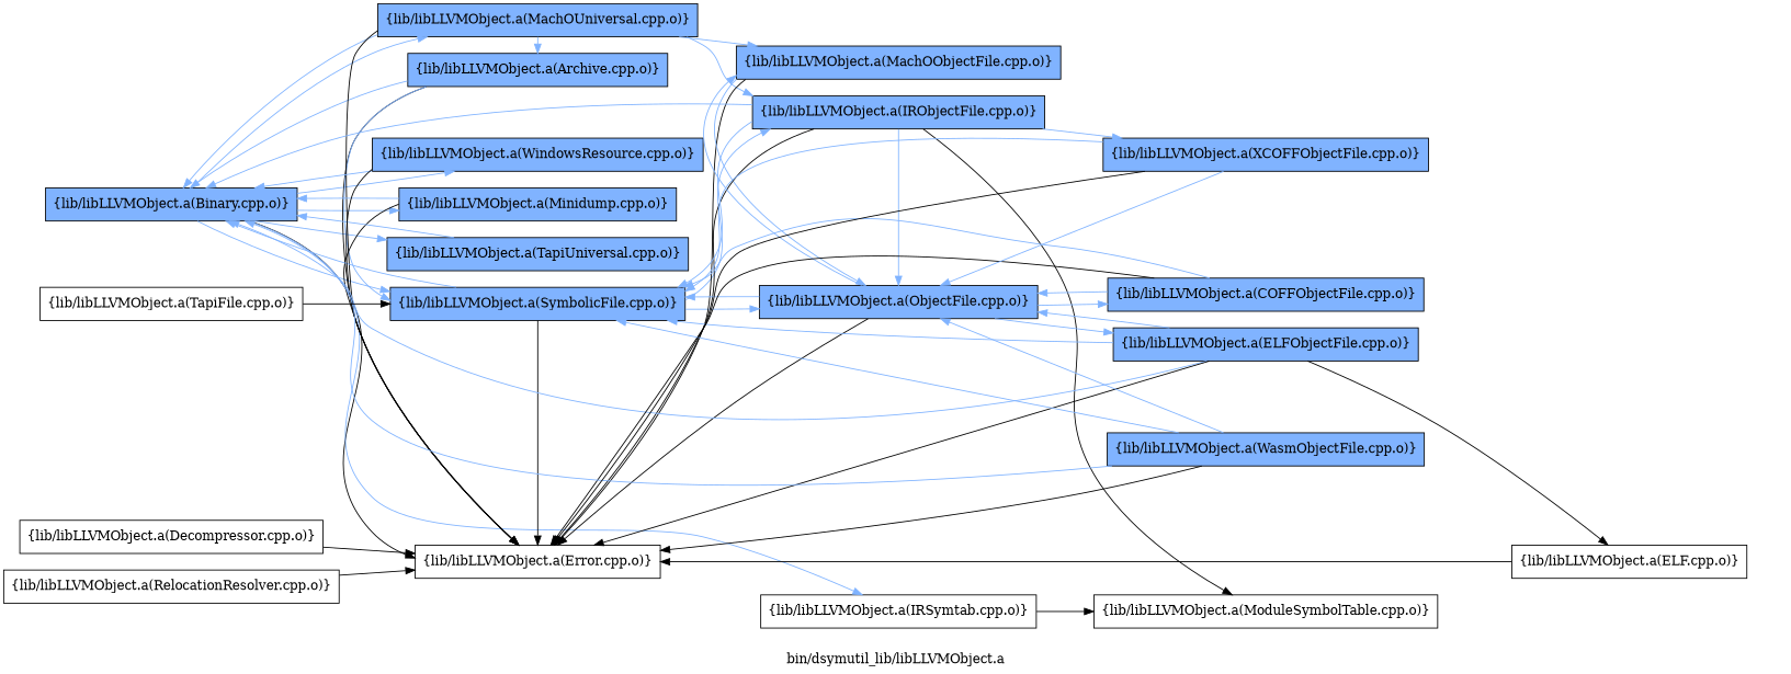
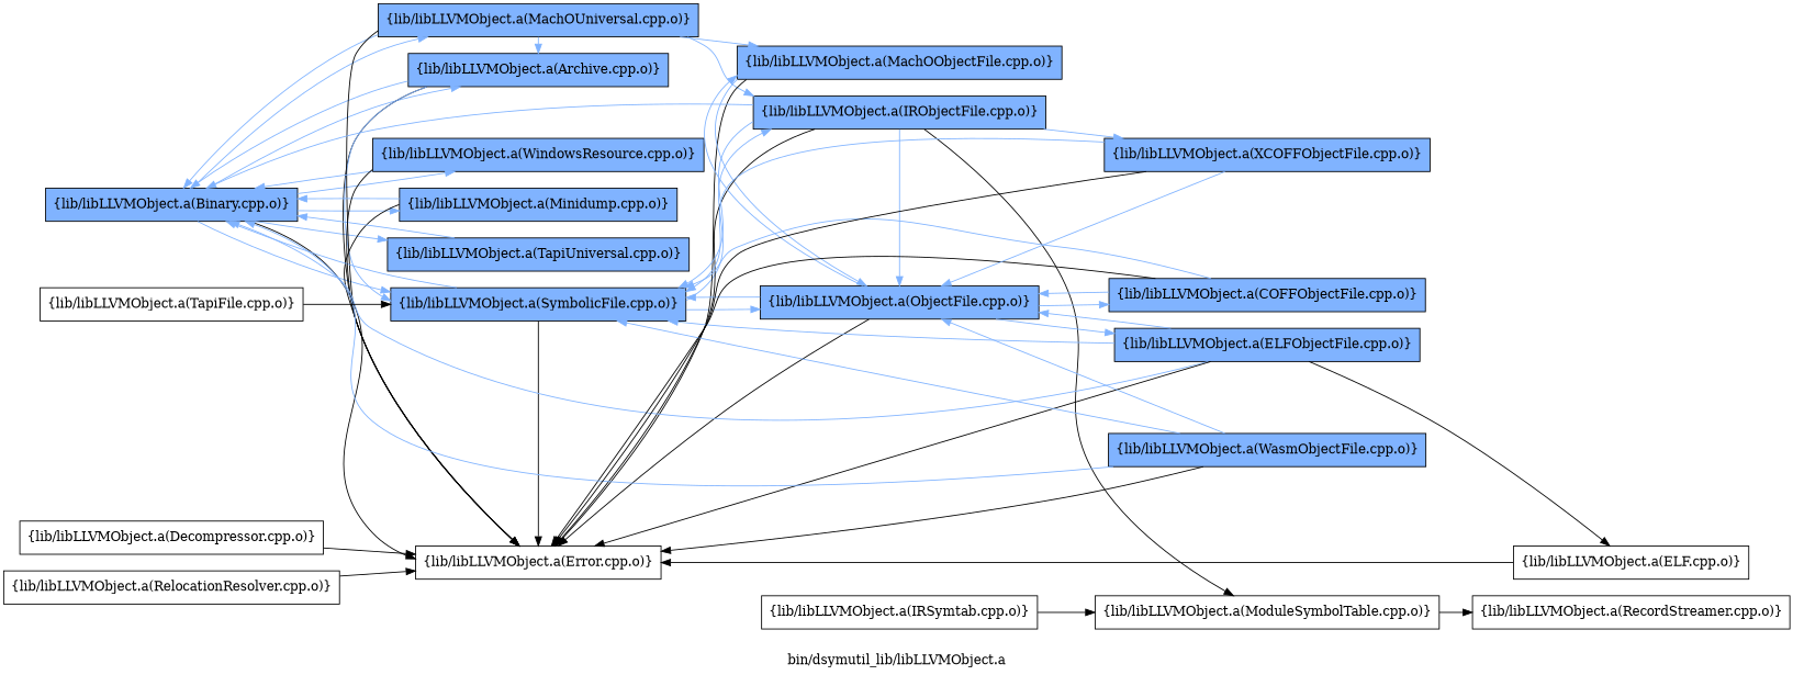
  digraph {
    label="bin/dsymutil_lib/libLLVMObject.a"
    rankdir=LR
    node [fillcolor="0.600000 0.5 1" group=1 shape=box style=filled]
    edge [color="0.600000 0.5 1"]
    n1 [label="{lib/libLLVMObject.a(Binary.cpp.o)}"]
    n2 [label="{lib/libLLVMObject.a(Archive.cpp.o)}"]
    n3 [group=0 label="{lib/libLLVMObject.a(Error.cpp.o)}" fillcolor="" style=""]
    n4 [label="{lib/libLLVMObject.a(MachOUniversal.cpp.o)}"]
    n5 [label="{lib/libLLVMObject.a(Minidump.cpp.o)}"]
    n6 [label="{lib/libLLVMObject.a(SymbolicFile.cpp.o)}"]
    n7 [label="{lib/libLLVMObject.a(TapiUniversal.cpp.o)}"]
    n8 [label="{lib/libLLVMObject.a(WindowsResource.cpp.o)}"]
    n9 [label="{lib/libLLVMObject.a(MachOObjectFile.cpp.o)}"]
    n10 [label="{lib/libLLVMObject.a(IRObjectFile.cpp.o)}"]
    n11 [label="{lib/libLLVMObject.a(ObjectFile.cpp.o)}"]
    n12 [group=0 label="{lib/libLLVMObject.a(ModuleSymbolTable.cpp.o)}" fillcolor="" style=""]
    n13 [label="{lib/libLLVMObject.a(ELFObjectFile.cpp.o)}"]
    n14 [label="{lib/libLLVMObject.a(COFFObjectFile.cpp.o)}"]
    n15 [label="{lib/libLLVMObject.a(WasmObjectFile.cpp.o)}"]
    n16 [label="{lib/libLLVMObject.a(XCOFFObjectFile.cpp.o)}"]
+   n17 [group=0 label="{lib/libLLVMObject.a(RecordStreamer.cpp.o)}" fillcolor="" style=""]
    n18 [group=0 label="{lib/libLLVMObject.a(ELF.cpp.o)}" fillcolor="" style=""]
    n19 [group=0 label="{lib/libLLVMObject.a(Decompressor.cpp.o)}" fillcolor="" style=""]
    n20 [group=0 label="{lib/libLLVMObject.a(RelocationResolver.cpp.o)}" fillcolor="" style=""]
    n21 [group=0 label="{lib/libLLVMObject.a(IRSymtab.cpp.o)}" fillcolor="" style=""]
    n22 [group=0 label="{lib/libLLVMObject.a(TapiFile.cpp.o)}" fillcolor="" style=""]
    subgraph sub_1 {
      rank=same
      n1
    }
    subgraph sub_2 {
      rank=same
      n2
      n3
      n4
      n5
      n6
      n7
      n8
    }
    subgraph sub_3 {
      rank=same
      n9
      n10
      n11
    }
    subgraph sub_4 {
      rank=same
      n12
      n13
      n14
      n15
      n16
    }
    subgraph sub_5 {
      rank=same
      n1
    }
    subgraph sub_6 {
      rank=same
      n2
      n3
      n4
      n5
      n6
      n7
      n8
    }
    subgraph sub_7 {
      rank=same
      n9
      n10
      n11
    }
    subgraph sub_8 {
      rank=same
      n12
      n13
      n14
      n15
      n16
    }
-   n1 -> n21
+   n1 -> n2
    n1 -> n3 [color=""]
    n1 -> n4
    n1 -> n5
    n1 -> n6
    n1 -> n7
    n1 -> n8
    n2 -> n1
    n2 -> n3 [color=""]
    n2 -> n6
    n4 -> n1
    n4 -> n2
    n4 -> n3 [color=""]
    n4 -> n9
    n4 -> n10
    n5 -> n1
    n5 -> n3 [color=""]
    n6 -> n1
    n6 -> n3 [color=""]
    n6 -> n10
    n6 -> n11
    n7 -> n1
    n8 -> n1
    n8 -> n3 [color=""]
    n9 -> n3 [color=""]
    n9 -> n11
    n10 -> n1
    n10 -> n3 [color=""]
    n10 -> n6
    n10 -> n11
    n10 -> n12 [color=""]
    n10 -> n16
    n11 -> n3 [color=""]
    n11 -> n6
    n11 -> n9
    n11 -> n13
    n11 -> n14
+   n12 -> n17 [color=""]
    n13 -> n1
    n13 -> n3 [color=""]
    n13 -> n6
    n13 -> n11
    n13 -> n18 [color=""]
    n14 -> n3 [color=""]
    n14 -> n6
    n14 -> n11
    n15 -> n1
    n15 -> n3 [color=""]
    n15 -> n6
    n15 -> n11
    n16 -> n3 [color=""]
    n16 -> n6
    n16 -> n11
    n18 -> n3 [color=""]
    n19 -> n3 [color=""]
    n20 -> n3 [color=""]
    n21 -> n12 [color=""]
    n22 -> n6 [color=""]
  }
